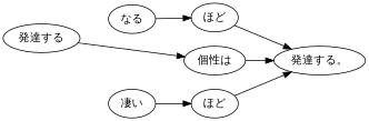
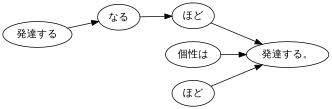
  digraph {
    rankdir=LR
    n1 [label="発達する"]
    n2 [label="なる"]
    n3 [label="ほど"]
    n4 [label="発達する。"]
    n5 [label="個性は"]
-   n6 [label="凄い"]
    n7 [label="ほど"]
-   n1 -> n5
+   n1 -> n2
    n2 -> n3
    n3 -> n4
    n5 -> n4
-   n6 -> n7
    n7 -> n4
  }
